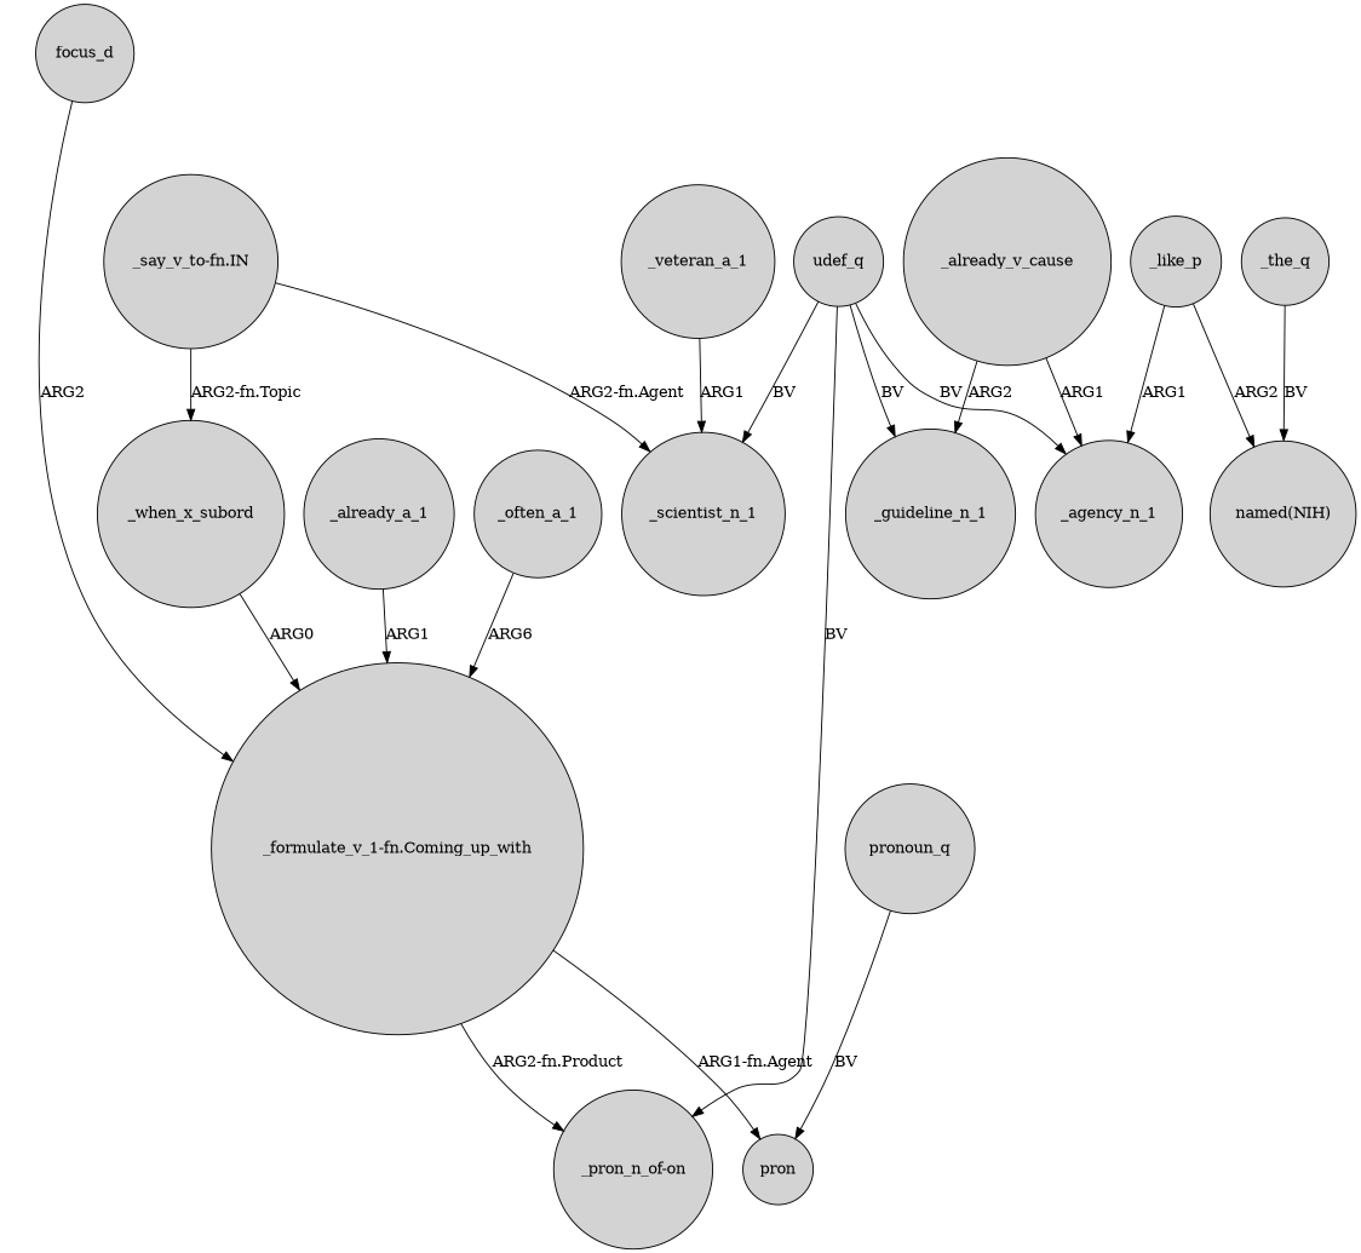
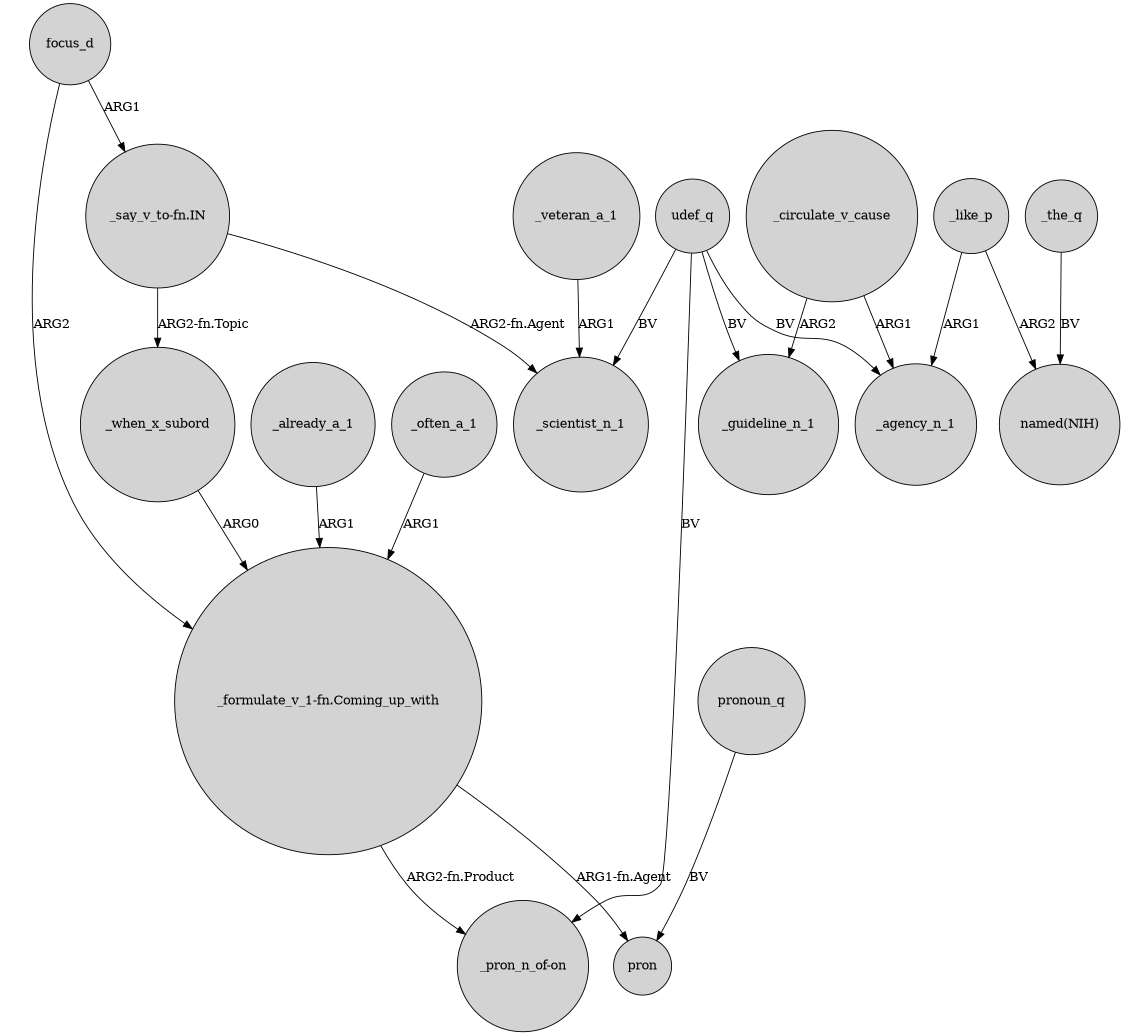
  digraph {
    node [shape=circle style=filled]
    n1 [label="_pron_n_of-on"]
    "_formulate_v_1-fn.Coming_up_with"
    pron
    focus_d
    "_say_v_to-fn.IN"
    _when_x_subord
    _scientist_n_1
-   _circulate_v_cause [label=_already_v_cause]
+   _circulate_v_cause
    _agency_n_1
    _guideline_n_1
    _like_p
    "named(NIH)"
    udef_q
    _already_a_1
    pronoun_q
    _often_a_1
    _the_q
    _veteran_a_1
    "_formulate_v_1-fn.Coming_up_with" -> n1 [label="ARG2-fn.Product"]
    "_formulate_v_1-fn.Coming_up_with" -> pron [label="ARG1-fn.Agent"]
    focus_d -> "_formulate_v_1-fn.Coming_up_with" [label=ARG2]
+   focus_d -> "_say_v_to-fn.IN" [label=ARG1]
    "_say_v_to-fn.IN" -> _when_x_subord [label="ARG2-fn.Topic"]
    "_say_v_to-fn.IN" -> _scientist_n_1 [label="ARG2-fn.Agent"]
    _when_x_subord -> "_formulate_v_1-fn.Coming_up_with" [label=ARG0]
    _circulate_v_cause -> _agency_n_1 [label=ARG1]
    _circulate_v_cause -> _guideline_n_1 [label=ARG2]
    _like_p -> _agency_n_1 [label=ARG1]
    _like_p -> "named(NIH)" [label=ARG2]
    udef_q -> n1 [label=BV]
    udef_q -> _scientist_n_1 [label=BV]
    udef_q -> _agency_n_1 [label=BV]
    udef_q -> _guideline_n_1 [label=BV]
    _already_a_1 -> "_formulate_v_1-fn.Coming_up_with" [label=ARG1]
    pronoun_q -> pron [label=BV]
-   _often_a_1 -> "_formulate_v_1-fn.Coming_up_with" [label=ARG6]
+   _often_a_1 -> "_formulate_v_1-fn.Coming_up_with" [label=ARG1]
    _the_q -> "named(NIH)" [label=BV]
    _veteran_a_1 -> _scientist_n_1 [label=ARG1]
  }
